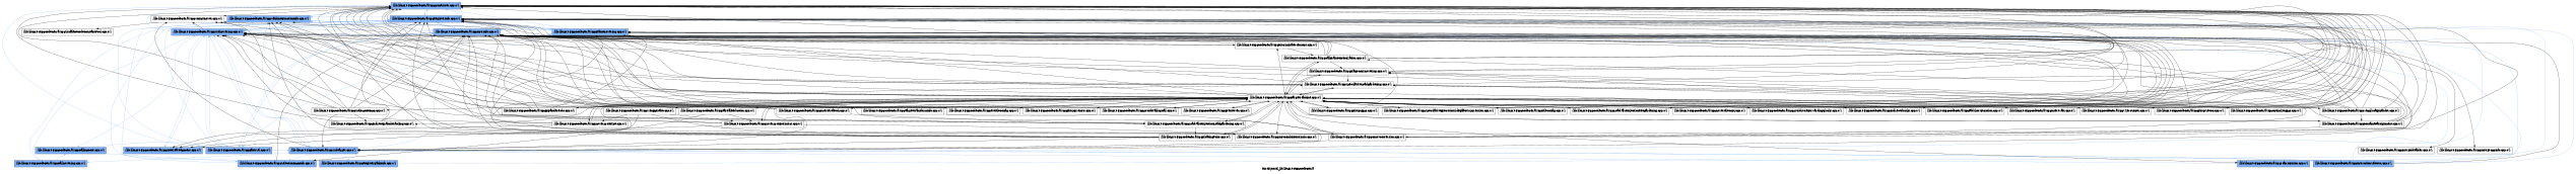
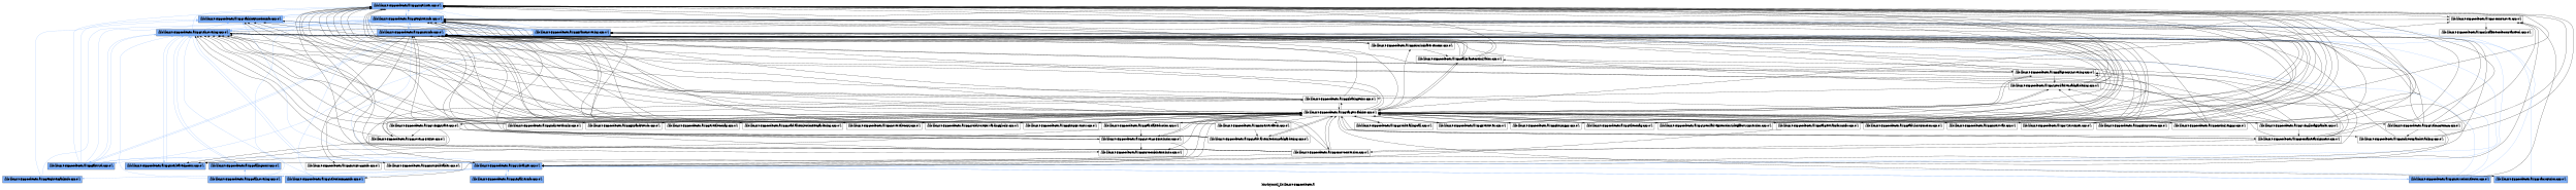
  digraph {
    label="bin/dsymutil_lib/libLLVMX86CodeGen.a"
    rankdir=TB
    node [group=0 shape=box]
    n1 [fillcolor="0.600000 0.5 1" group=1 label="{lib/libLLVMX86CodeGen.a(X86AsmPrinter.cpp.o)}" style=filled]
    n2 [label="{lib/libLLVMX86CodeGen.a(X86MCInstLower.cpp.o)}"]
    n3 [fillcolor="0.600000 0.5 1" group=1 label="{lib/libLLVMX86CodeGen.a(X86MachineFunctionInfo.cpp.o)}" style=filled]
    n4 [fillcolor="0.600000 0.5 1" group=1 label="{lib/libLLVMX86CodeGen.a(X86RegisterInfo.cpp.o)}" style=filled]
    n5 [label="{lib/libLLVMX86CodeGen.a(X86ShuffleDecodeConstantPool.cpp.o)}"]
    n6 [fillcolor="0.600000 0.5 1" group=1 label="{lib/libLLVMX86CodeGen.a(X86ISelLowering.cpp.o)}" style=filled]
    n7 [fillcolor="0.600000 0.5 1" group=1 label="{lib/libLLVMX86CodeGen.a(X86InstrInfo.cpp.o)}" style=filled]
    n8 [fillcolor="0.600000 0.5 1" group=1 label="{lib/libLLVMX86CodeGen.a(X86FrameLowering.cpp.o)}" style=filled]
    n9 [fillcolor="0.600000 0.5 1" group=1 label="{lib/libLLVMX86CodeGen.a(X86FastISel.cpp.o)}" style=filled]
    n10 [fillcolor="0.600000 0.5 1" group=1 label="{lib/libLLVMX86CodeGen.a(X86CallingConv.cpp.o)}" style=filled]
    n11 [fillcolor="0.600000 0.5 1" group=1 label="{lib/libLLVMX86CodeGen.a(X86InterleavedAccess.cpp.o)}" style=filled]
    n12 [fillcolor="0.600000 0.5 1" group=1 label="{lib/libLLVMX86CodeGen.a(X86Subtarget.cpp.o)}" style=filled]
    n13 [label="{lib/libLLVMX86CodeGen.a(X86InstrFoldTables.cpp.o)}"]
    n14 [label="{lib/libLLVMX86CodeGen.a(X86InstrFMA3Info.cpp.o)}"]
    n15 [label="{lib/libLLVMX86CodeGen.a(X86DiscriminateMemOps.cpp.o)}"]
    n16 [fillcolor="0.600000 0.5 1" group=1 label="{lib/libLLVMX86CodeGen.a(X86SelectionDAGInfo.cpp.o)}" style=filled]
    n17 [fillcolor="0.600000 0.5 1" group=1 label="{lib/libLLVMX86CodeGen.a(X86MacroFusion.cpp.o)}" style=filled]
    n18 [fillcolor="0.600000 0.5 1" group=1 label="{lib/libLLVMX86CodeGen.a(X86CallLowering.cpp.o)}" style=filled]
+   n19 [fillcolor="0.600000 0.5 1" group=1 label="{lib/libLLVMX86CodeGen.a(X86LegalizerInfo.cpp.o)}" style=filled]
    n20 [fillcolor="0.600000 0.5 1" group=1 label="{lib/libLLVMX86CodeGen.a(X86RegisterBankInfo.cpp.o)}" style=filled]
    n21 [fillcolor="0.600000 0.5 1" group=1 label="{lib/libLLVMX86CodeGen.a(X86InstructionSelector.cpp.o)}" style=filled]
    n22 [label="{lib/libLLVMX86CodeGen.a(X86TargetMachine.cpp.o)}"]
    n23 [label="{lib/libLLVMX86CodeGen.a(X86InstCombineIntrinsic.cpp.o)}"]
    n24 [label="{lib/libLLVMX86CodeGen.a(X86SpeculativeExecutionSideEffectSuppression.cpp.o)}"]
    n25 [label="{lib/libLLVMX86CodeGen.a(X86IndirectThunks.cpp.o)}"]
    n26 [label="{lib/libLLVMX86CodeGen.a(X86LoadValueInjectionRetHardening.cpp.o)}"]
    n27 [label="{lib/libLLVMX86CodeGen.a(X86AvoidTrailingCall.cpp.o)}"]
    n28 [label="{lib/libLLVMX86CodeGen.a(X86ExpandPseudo.cpp.o)}"]
    n29 [label="{lib/libLLVMX86CodeGen.a(X86LowerTileCopy.cpp.o)}"]
    n30 [label="{lib/libLLVMX86CodeGen.a(X86FloatingPoint.cpp.o)}"]
    n31 [label="{lib/libLLVMX86CodeGen.a(X86LoadValueInjectionLoadHardening.cpp.o)}"]
    n32 [label="{lib/libLLVMX86CodeGen.a(X86TileConfig.cpp.o)}"]
    n33 [label="{lib/libLLVMX86CodeGen.a(X86SpeculativeLoadHardening.cpp.o)}"]
    n34 [label="{lib/libLLVMX86CodeGen.a(X86FlagsCopyLowering.cpp.o)}"]
    n35 [label="{lib/libLLVMX86CodeGen.a(X86FixupSetCC.cpp.o)}"]
    n36 [label="{lib/libLLVMX86CodeGen.a(X86OptimizeLEAs.cpp.o)}"]
    n37 [label="{lib/libLLVMX86CodeGen.a(X86CallFrameOptimization.cpp.o)}"]
    n38 [label="{lib/libLLVMX86CodeGen.a(X86AvoidStoreForwardingBlocks.cpp.o)}"]
    n39 [label="{lib/libLLVMX86CodeGen.a(X86PreTileConfig.cpp.o)}"]
    n40 [label="{lib/libLLVMX86CodeGen.a(X86CmovConversion.cpp.o)}"]
    n41 [label="{lib/libLLVMX86CodeGen.a(X86ISelDAGToDAG.cpp.o)}"]
    n42 [label="{lib/libLLVMX86CodeGen.a(X86IndirectBranchTracking.cpp.o)}"]
    n43 [label="{lib/libLLVMX86CodeGen.a(X86EvexToVex.cpp.o)}"]
    n44 [label="{lib/libLLVMX86CodeGen.a(X86InsertPrefetch.cpp.o)}"]
    n45 [label="{lib/libLLVMX86CodeGen.a(X86FixupBWInsts.cpp.o)}"]
    n46 [label="{lib/libLLVMX86CodeGen.a(X86PadShortFunction.cpp.o)}"]
    n47 [label="{lib/libLLVMX86CodeGen.a(X86FixupLEAs.cpp.o)}"]
    n48 [label="{lib/libLLVMX86CodeGen.a(X86LowerAMXIntrinsics.cpp.o)}"]
    n49 [label="{lib/libLLVMX86CodeGen.a(X86LowerAMXType.cpp.o)}"]
    n50 [label="{lib/libLLVMX86CodeGen.a(X86DomainReassignment.cpp.o)}"]
    n51 [label="{lib/libLLVMX86CodeGen.a(X86PartialReduction.cpp.o)}"]
    n52 [label="{lib/libLLVMX86CodeGen.a(X86TargetTransformInfo.cpp.o)}"]
    n53 [label="{lib/libLLVMX86CodeGen.a(X86VZeroUpper.cpp.o)}"]
    n54 [label="{lib/libLLVMX86CodeGen.a(X86WinAllocaExpander.cpp.o)}"]
    n55 [label="{lib/libLLVMX86CodeGen.a(X86WinEHState.cpp.o)}"]
    n56 [label="{lib/libLLVMX86CodeGen.a(X86InsertWait.cpp.o)}"]
    subgraph sub_1 {
      rank=same
      n1
    }
    subgraph sub_2 {
      rank=same
      n2
      n3
      n4
    }
    subgraph sub_3 {
      rank=same
      n5
      n6
      n7
      n8
    }
    subgraph sub_4 {
      rank=same
      n9
      n10
      n11
      n12
      n13
      n14
    }
    n1 -> n2
    n1 -> n3 [color="0.600000 0.5 1"]
    n1 -> n4 [color="0.600000 0.5 1"]
    n2 -> n5
    n3 -> n1 [color="0.600000 0.5 1"]
    n3 -> n4 [color="0.600000 0.5 1"]
    n4 -> n1 [color="0.600000 0.5 1"]
    n4 -> n3 [color="0.600000 0.5 1"]
    n4 -> n6 [color="0.600000 0.5 1"]
    n4 -> n7 [color="0.600000 0.5 1"]
    n4 -> n8 [color="0.600000 0.5 1"]
    n6 -> n1 [color="0.600000 0.5 1"]
    n6 -> n2
    n6 -> n3 [color="0.600000 0.5 1"]
    n6 -> n4 [color="0.600000 0.5 1"]
    n6 -> n7 [color="0.600000 0.5 1"]
    n6 -> n8 [color="0.600000 0.5 1"]
    n6 -> n9 [color="0.600000 0.5 1"]
    n6 -> n10 [color="0.600000 0.5 1"]
    n6 -> n11 [color="0.600000 0.5 1"]
    n6 -> n12 [color="0.600000 0.5 1"]
    n7 -> n1 [color="0.600000 0.5 1"]
    n7 -> n3 [color="0.600000 0.5 1"]
    n7 -> n4 [color="0.600000 0.5 1"]
    n7 -> n6 [color="0.600000 0.5 1"]
    n7 -> n8 [color="0.600000 0.5 1"]
    n7 -> n9 [color="0.600000 0.5 1"]
    n7 -> n13
    n7 -> n14
    n7 -> n15
    n8 -> n1 [color="0.600000 0.5 1"]
    n8 -> n3 [color="0.600000 0.5 1"]
    n8 -> n4 [color="0.600000 0.5 1"]
    n8 -> n6 [color="0.600000 0.5 1"]
    n8 -> n7 [color="0.600000 0.5 1"]
    n8 -> n9 [color="0.600000 0.5 1"]
    n9 -> n1 [color="0.600000 0.5 1"]
    n9 -> n3 [color="0.600000 0.5 1"]
    n9 -> n4 [color="0.600000 0.5 1"]
    n9 -> n6 [color="0.600000 0.5 1"]
    n9 -> n7 [color="0.600000 0.5 1"]
    n9 -> n10 [color="0.600000 0.5 1"]
    n9 -> n12 [color="0.600000 0.5 1"]
-   n10 -> n16 [color="0.600000 0.5 1"]
+   n10 -> n6 [color="0.600000 0.5 1"]
    n11 -> n6 [color="0.600000 0.5 1"]
    n12 -> n2
    n12 -> n3 [color="0.600000 0.5 1"]
    n12 -> n4 [color="0.600000 0.5 1"]
    n12 -> n6 [color="0.600000 0.5 1"]
    n12 -> n7 [color="0.600000 0.5 1"]
    n12 -> n8 [color="0.600000 0.5 1"]
    n12 -> n16 [color="0.600000 0.5 1"]
    n12 -> n17 [color="0.600000 0.5 1"]
    n12 -> n18 [color="0.600000 0.5 1"]
+   n12 -> n19 [color="0.600000 0.5 1"]
    n12 -> n20 [color="0.600000 0.5 1"]
    n12 -> n21 [color="0.600000 0.5 1"]
    n15 -> n1
    n15 -> n4
    n15 -> n37
    n16 -> n4 [color="0.600000 0.5 1"]
    n16 -> n6 [color="0.600000 0.5 1"]
    n17 -> n7 [color="0.600000 0.5 1"]
    n18 -> n4 [color="0.600000 0.5 1"]
    n18 -> n6 [color="0.600000 0.5 1"]
    n18 -> n10 [color="0.600000 0.5 1"]
+   n19 -> n12 [color="0.600000 0.5 1"]
    n20 -> n3 [color="0.600000 0.5 1"]
    n20 -> n4 [color="0.600000 0.5 1"]
    n21 -> n2
    n21 -> n4 [color="0.600000 0.5 1"]
    n21 -> n6 [color="0.600000 0.5 1"]
    n21 -> n7 [color="0.600000 0.5 1"]
    n21 -> n12 [color="0.600000 0.5 1"]
    n22 -> n1
    n22 -> n2
    n22 -> n4
    n22 -> n6
    n22 -> n7
    n22 -> n8
    n22 -> n12
    n22 -> n15
    n22 -> n16
    n22 -> n17
    n22 -> n23
    n22 -> n24
    n22 -> n25
    n22 -> n26
    n22 -> n27
    n22 -> n28
    n22 -> n29
    n22 -> n30
    n22 -> n31
    n22 -> n32
    n22 -> n33
    n22 -> n34
    n22 -> n35
    n22 -> n36
    n22 -> n37
    n22 -> n38
    n22 -> n39
    n22 -> n40
    n22 -> n41
    n22 -> n42
    n22 -> n43
    n22 -> n44
    n22 -> n45
    n22 -> n46
    n22 -> n47
    n22 -> n48
    n22 -> n49
    n22 -> n50
    n22 -> n51
    n22 -> n52
    n22 -> n53
    n22 -> n54
    n22 -> n55
    n22 -> n56
    n23 -> n6
    n24 -> n1
    n24 -> n4
    n24 -> n7
    n24 -> n22
    n25 -> n1
    n25 -> n6
-   n16 -> n7
+   n25 -> n7
    n26 -> n1
    n26 -> n4
    n26 -> n7
    n26 -> n22
    n27 -> n1
    n27 -> n7
    n27 -> n22
    n28 -> n1
    n28 -> n3
    n28 -> n6
    n28 -> n7
    n28 -> n8
    n28 -> n22
    n29 -> n1
    n29 -> n4
    n29 -> n7
    n29 -> n22
    n30 -> n1
    n30 -> n3
    n30 -> n4
    n30 -> n7
    n30 -> n8
    n30 -> n12
    n30 -> n22
    n31 -> n1
    n31 -> n4
    n31 -> n7
    n31 -> n22
    n31 -> n30
    n32 -> n1
    n32 -> n7
    n32 -> n8
    n32 -> n22
    n33 -> n1
    n33 -> n4
    n33 -> n6
    n33 -> n7
    n33 -> n8
    n33 -> n12
    n33 -> n22
-   n30 -> n33
+   n33 -> n30
    n34 -> n1
    n34 -> n4
    n34 -> n6
    n34 -> n7
    n34 -> n22
    n34 -> n33
    n35 -> n1
    n35 -> n4
    n35 -> n7
    n35 -> n22
    n35 -> n33
    n36 -> n1
    n36 -> n4
    n36 -> n7
    n36 -> n22
    n36 -> n34
    n37 -> n1
    n37 -> n4
    n37 -> n6
    n37 -> n7
    n37 -> n8
    n37 -> n22
    n37 -> n34
    n38 -> n1
    n38 -> n4
    n38 -> n7
    n38 -> n22
    n39 -> n1
    n39 -> n4
    n39 -> n6
    n39 -> n7
    n39 -> n22
    n40 -> n1
    n40 -> n3
    n40 -> n4
    n40 -> n6
    n40 -> n7
    n40 -> n12
    n40 -> n22
    n40 -> n33
    n41 -> n1
    n41 -> n2
    n41 -> n3
    n41 -> n4
    n41 -> n6
    n41 -> n7
    n41 -> n12
    n41 -> n42
    n42 -> n1
    n42 -> n4
    n42 -> n7
    n43 -> n1
    n43 -> n7
    n43 -> n22
    n44 -> n1
    n44 -> n7
    n44 -> n31
    n45 -> n1
    n45 -> n4
    n45 -> n7
    n45 -> n22
    n46 -> n1
    n46 -> n7
    n47 -> n1
    n47 -> n7
    n47 -> n22
    n48 -> n6
    n48 -> n7
    n48 -> n11
    n48 -> n22
    n48 -> n23
    n49 -> n6
    n49 -> n7
    n49 -> n11
    n49 -> n22
    n50 -> n1
    n50 -> n4
    n50 -> n7
    n50 -> n22
    n50 -> n34
    n50 -> n37
    n50 -> n40
    n51 -> n6
    n51 -> n7
    n51 -> n11
    n51 -> n22
    n51 -> n48
    n52 -> n1
    n52 -> n6
    n52 -> n12
    n53 -> n1
    n53 -> n4
    n53 -> n7
    n53 -> n8
    n54 -> n1
    n54 -> n3
    n54 -> n6
    n54 -> n7
    n54 -> n8
    n54 -> n34
    n54 -> n50
    n55 -> n6
    n55 -> n11
    n55 -> n22
    n55 -> n23
    n55 -> n48
    n55 -> n49
    n56 -> n1
    n56 -> n7
  }
